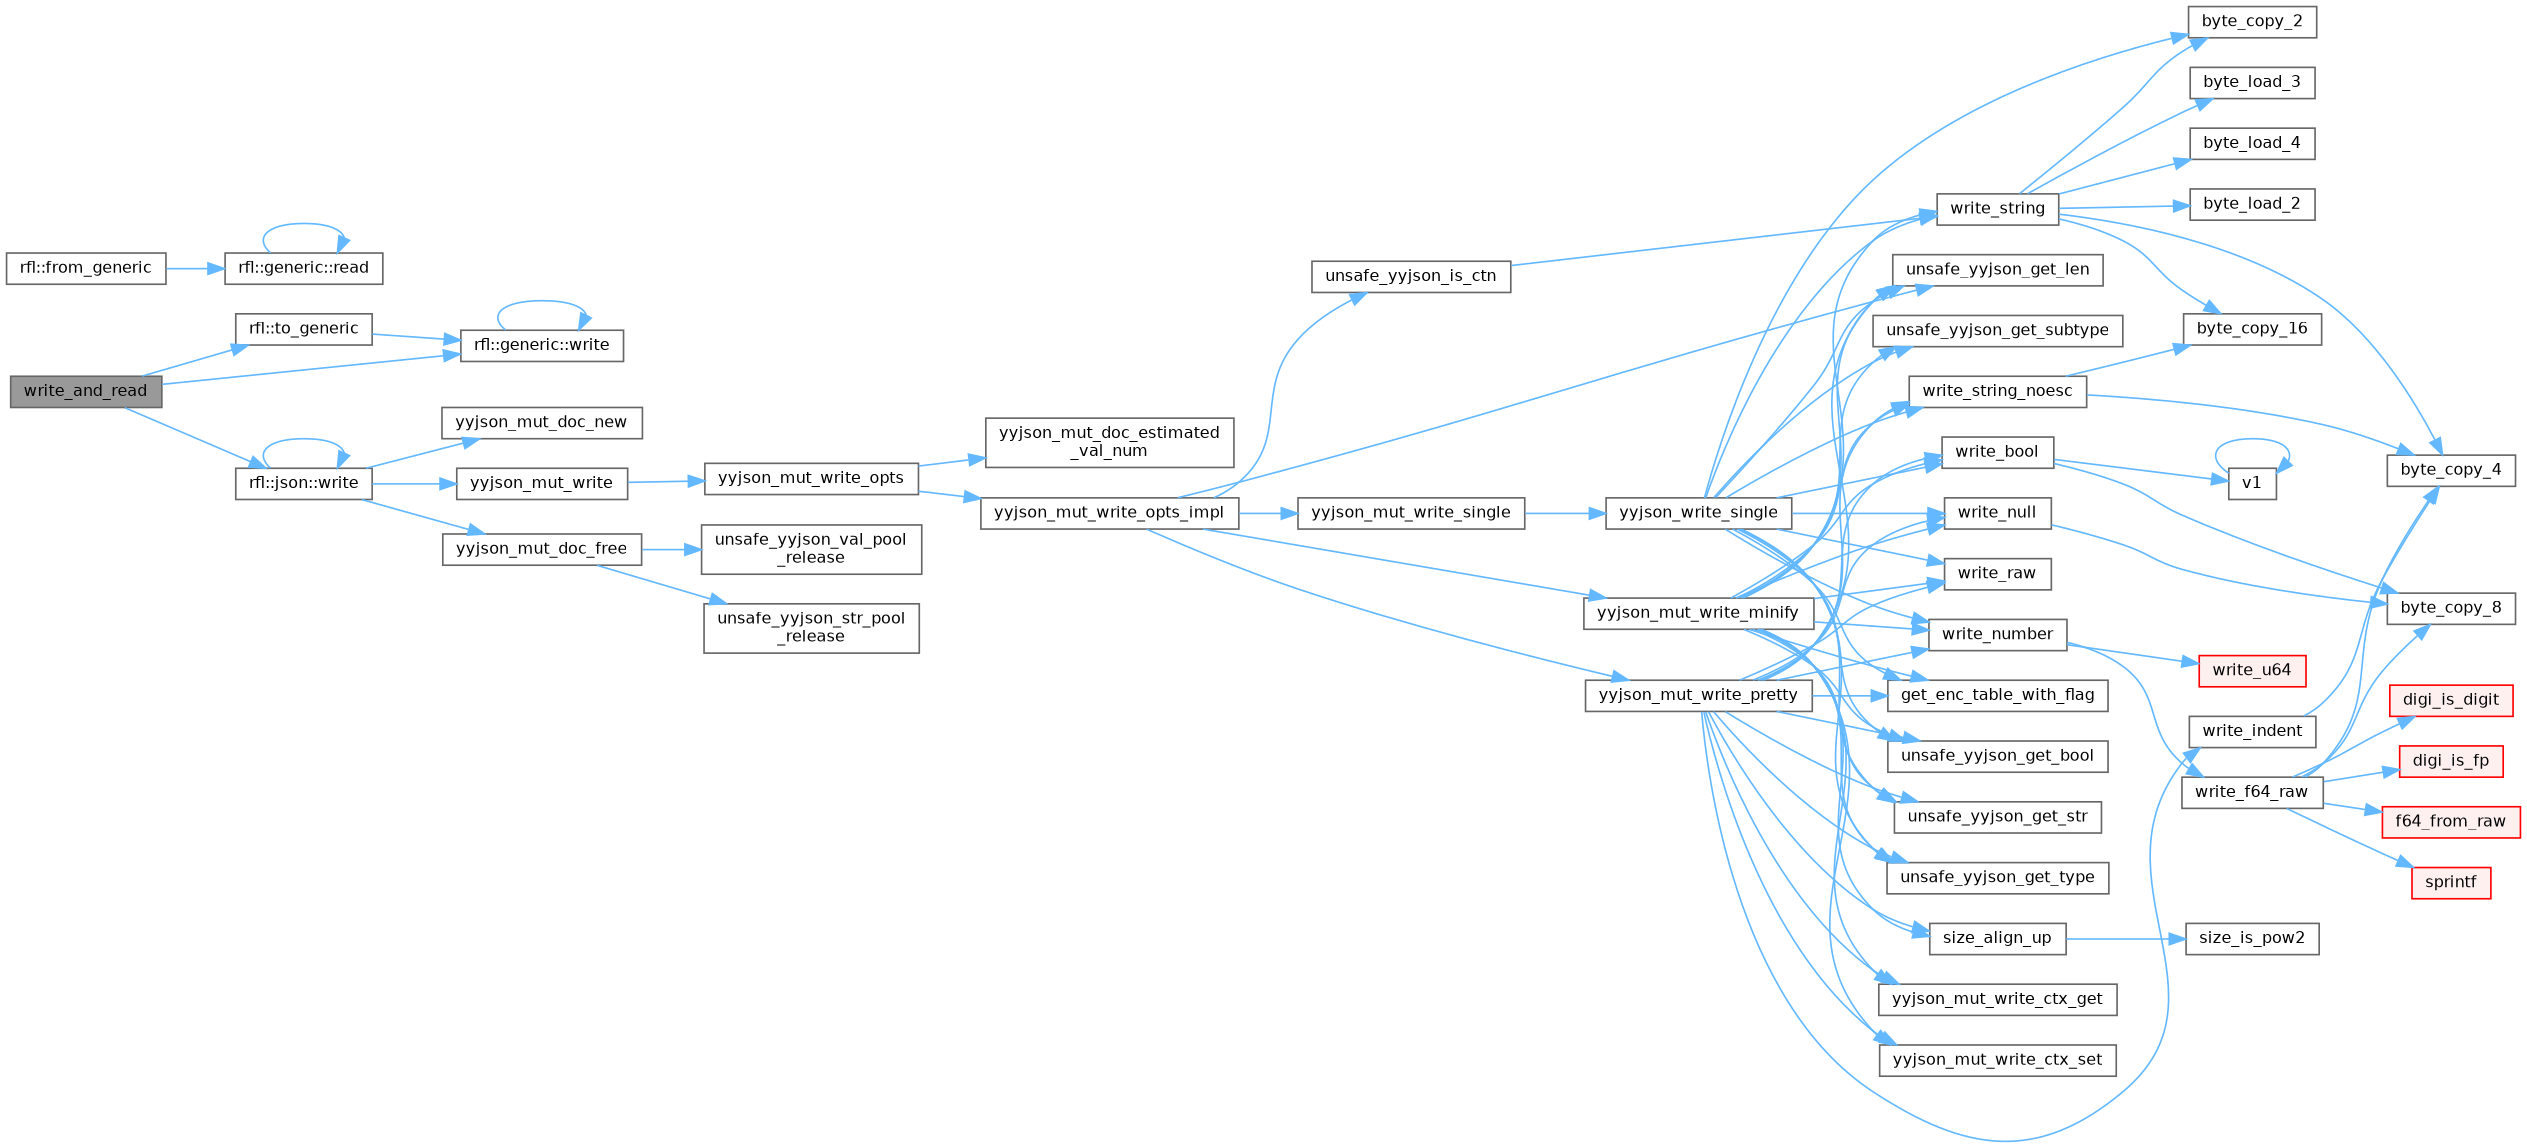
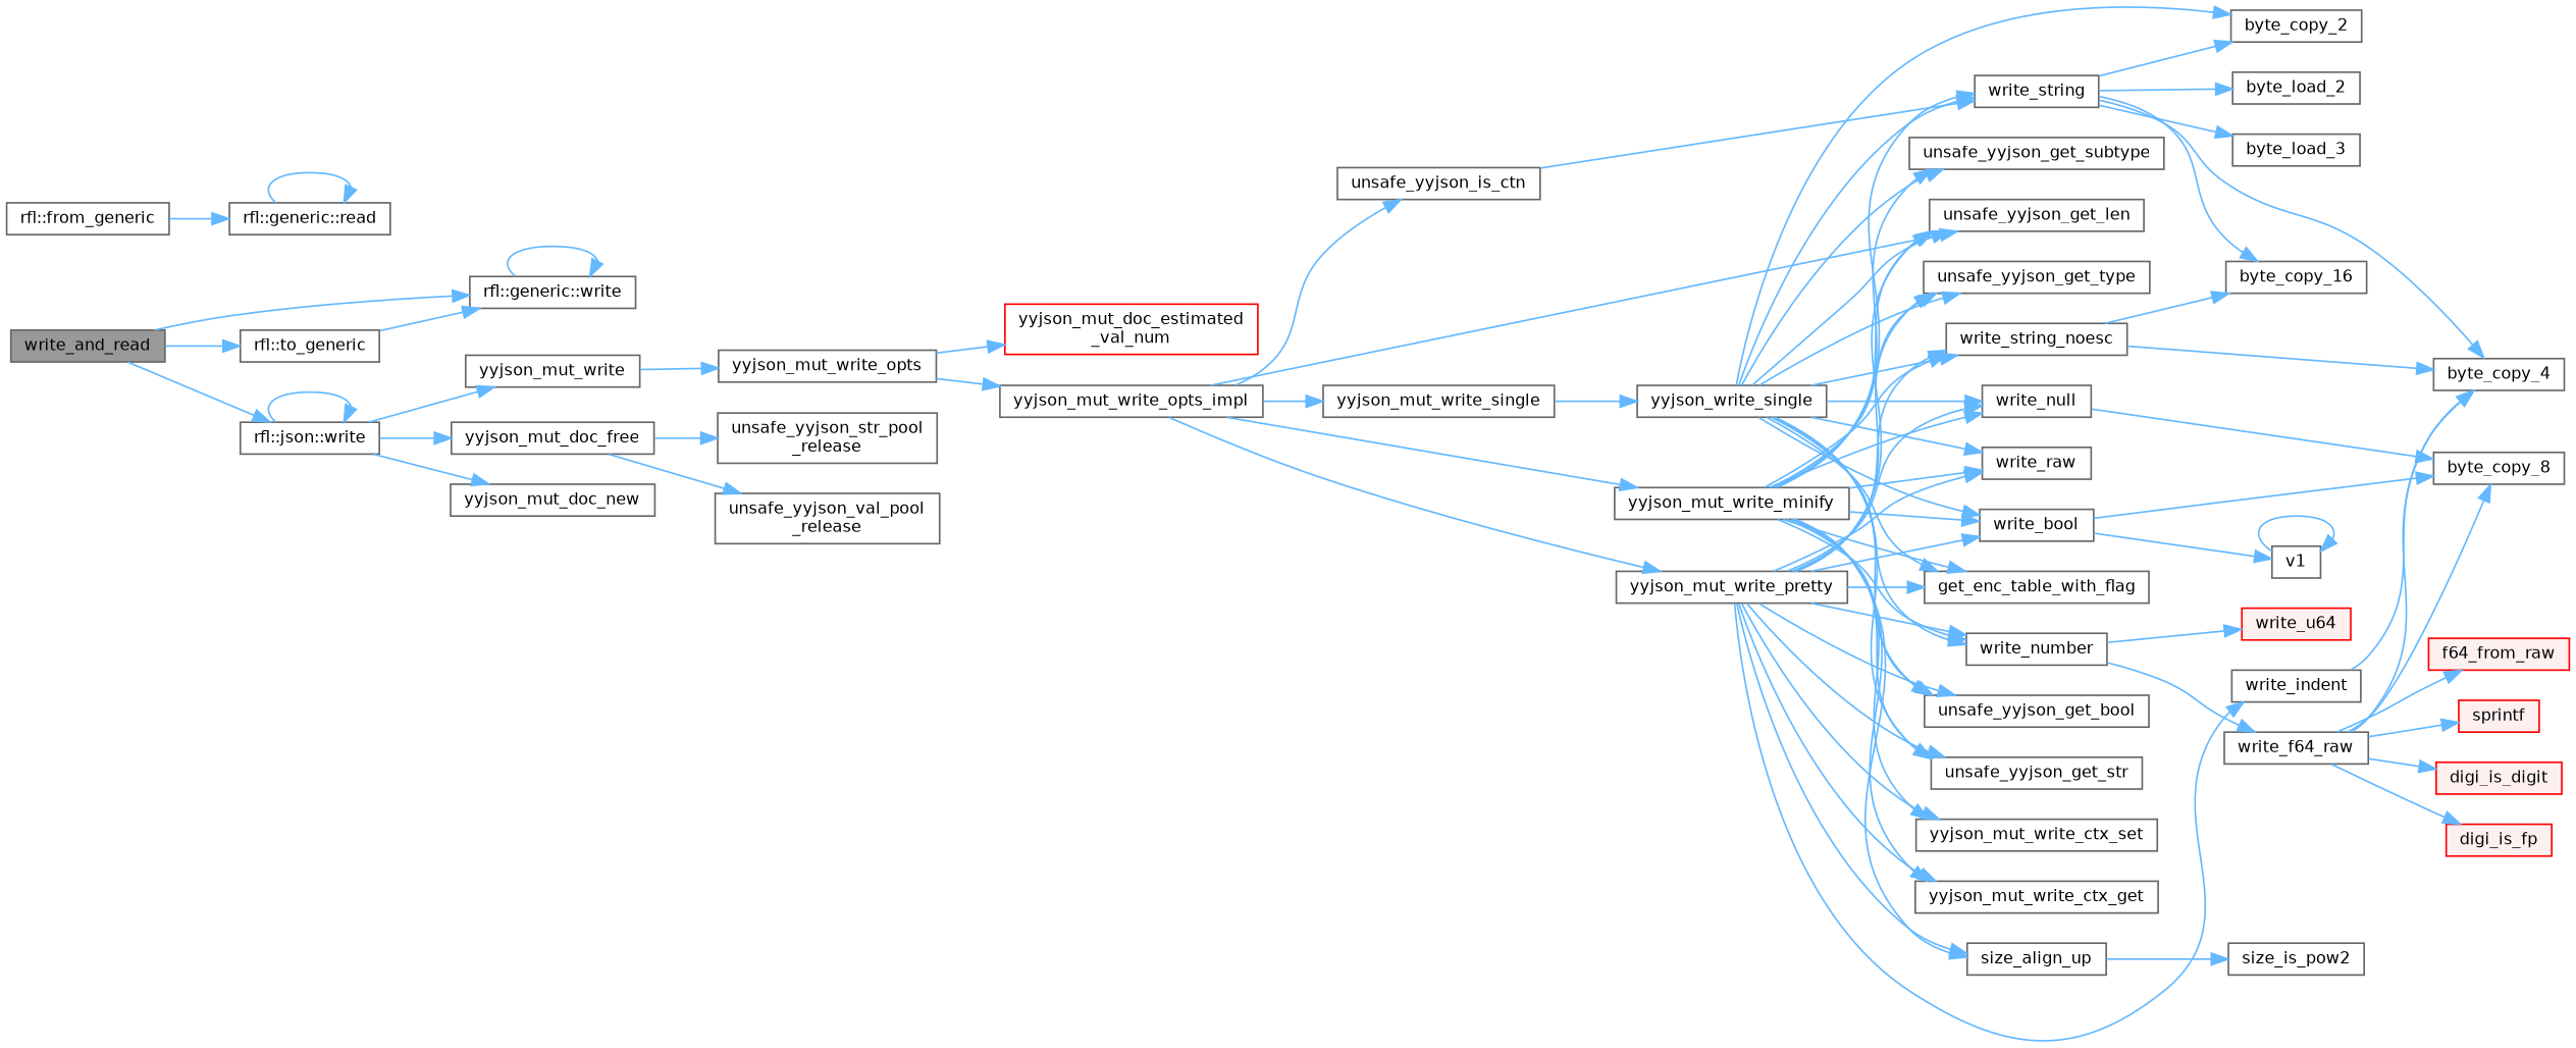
  digraph {
    rankdir=LR
    node [color=grey40 fillcolor=white fontname=Helvetica fontsize=10 shape=box style=filled]
    edge [color=steelblue1 fontname=Helvetica fontsize=10 labelfontname=Helvetica labelfontsize=10 style=solid]
    n1 [color=gray40 fillcolor=grey60 fontcolor=black height=0.2 label=write_and_read width=0.4]
    n2 [height=0.2 label="rfl::to_generic" width=0.4]
    n3 [height=0.2 label="rfl::json::write" width=0.4]
    n4 [height=0.2 label="rfl::generic::write" width=0.4]
    n5 [height=0.2 label="rfl::from_generic" width=0.4]
    n6 [height=0.2 label="rfl::generic::read" width=0.4]
    n7 [height=0.2 label=yyjson_mut_doc_free width=0.4]
    n8 [height=0.2 label=yyjson_mut_doc_new width=0.4]
    n9 [height=0.2 label=yyjson_mut_write width=0.4]
    n10 [height=0.2 label="unsafe_yyjson_str_pool\l_release" width=0.4]
    n11 [height=0.2 label="unsafe_yyjson_val_pool\l_release" width=0.4]
    n12 [height=0.2 label=yyjson_mut_write_opts width=0.4]
-   n13 [height=0.2 label="yyjson_mut_doc_estimated\l_val_num" width=0.4]
+   n13 [color=red height=0.2 label="yyjson_mut_doc_estimated\l_val_num" width=0.4]
    n14 [height=0.2 label=yyjson_mut_write_opts_impl width=0.4]
    n15 [height=0.2 label=unsafe_yyjson_get_len width=0.4]
    n16 [height=0.2 label=unsafe_yyjson_is_ctn width=0.4]
    n17 [height=0.2 label=yyjson_mut_write_minify width=0.4]
    n18 [height=0.2 label=yyjson_mut_write_pretty width=0.4]
    n19 [height=0.2 label=yyjson_mut_write_single width=0.4]
    n20 [height=0.2 label=write_string width=0.4]
    n21 [height=0.2 label=get_enc_table_with_flag width=0.4]
    n22 [height=0.2 label=size_align_up width=0.4]
    n23 [height=0.2 label=unsafe_yyjson_get_bool width=0.4]
    n24 [height=0.2 label=unsafe_yyjson_get_str width=0.4]
    n25 [height=0.2 label=unsafe_yyjson_get_subtype width=0.4]
    n26 [height=0.2 label=unsafe_yyjson_get_type width=0.4]
    n27 [height=0.2 label=write_bool width=0.4]
    n28 [height=0.2 label=write_null width=0.4]
    n29 [height=0.2 label=write_number width=0.4]
    n30 [height=0.2 label=write_raw width=0.4]
    n31 [height=0.2 label=write_string_noesc width=0.4]
    n32 [height=0.2 label=yyjson_mut_write_ctx_get width=0.4]
    n33 [height=0.2 label=yyjson_mut_write_ctx_set width=0.4]
    n34 [height=0.2 label=write_indent width=0.4]
    n35 [height=0.2 label=yyjson_write_single width=0.4]
    n36 [height=0.2 label=size_is_pow2 width=0.4]
    n37 [height=0.2 label=byte_copy_8 width=0.4]
    n38 [height=0.2 label=v1 width=0.4]
    n39 [height=0.2 label=write_f64_raw width=0.4]
    n40 [color=red fillcolor="#FFF0F0" height=0.2 label=write_u64 width=0.4]
    n41 [height=0.2 label=byte_copy_4 width=0.4]
    n42 [height=0.2 label=byte_copy_16 width=0.4]
    n43 [height=0.2 label=byte_copy_2 width=0.4]
    n44 [height=0.2 label=byte_load_2 width=0.4]
    n45 [height=0.2 label=byte_load_3 width=0.4]
-   n46 [height=0.2 label=byte_load_4 width=0.4]
    n47 [color=red fillcolor="#FFF0F0" height=0.2 label=digi_is_digit width=0.4]
    n48 [color=red fillcolor="#FFF0F0" height=0.2 label=digi_is_fp width=0.4]
    n49 [color=red fillcolor="#FFF0F0" height=0.2 label=f64_from_raw width=0.4]
    n50 [color=red fillcolor="#FFF0F0" height=0.2 label=sprintf width=0.4]
    n1 -> n2
    n1 -> n3
    n1 -> n4
    n2 -> n4
    n3 -> n3
    n3 -> n7
    n3 -> n8
    n3 -> n9
    n4 -> n4
    n5 -> n6
    n6 -> n6
    n7 -> n10
    n7 -> n11
    n9 -> n12
    n12 -> n13
    n12 -> n14
    n14 -> n15
    n14 -> n16
    n14 -> n17
    n14 -> n18
    n14 -> n19
    n16 -> n20
    n17 -> n15
    n17 -> n20
    n17 -> n21
    n17 -> n22
    n17 -> n23
    n17 -> n24
    n17 -> n25
    n17 -> n26
    n17 -> n27
    n17 -> n28
    n17 -> n29
    n17 -> n30
    n17 -> n31
    n17 -> n32
    n17 -> n33
    n18 -> n15
    n18 -> n21
    n18 -> n22
    n18 -> n23
    n18 -> n24
    n18 -> n26
    n18 -> n27
    n18 -> n28
    n18 -> n29
    n18 -> n30
    n18 -> n31
    n18 -> n32
    n18 -> n33
    n18 -> n34
    n19 -> n35
    n20 -> n41
    n20 -> n42
    n20 -> n43
    n20 -> n44
    n20 -> n45
-   n20 -> n46
    n22 -> n36
    n27 -> n37
    n27 -> n38
    n28 -> n37
    n29 -> n39
    n29 -> n40
    n31 -> n41
    n31 -> n42
    n34 -> n41
    n35 -> n15
    n35 -> n20
    n35 -> n21
    n35 -> n23
    n35 -> n24
    n35 -> n25
    n35 -> n26
    n35 -> n27
    n35 -> n28
    n35 -> n29
    n35 -> n30
    n35 -> n31
    n35 -> n43
    n38 -> n38
    n39 -> n37
    n39 -> n41
    n39 -> n47
    n39 -> n48
    n39 -> n49
    n39 -> n50
  }
